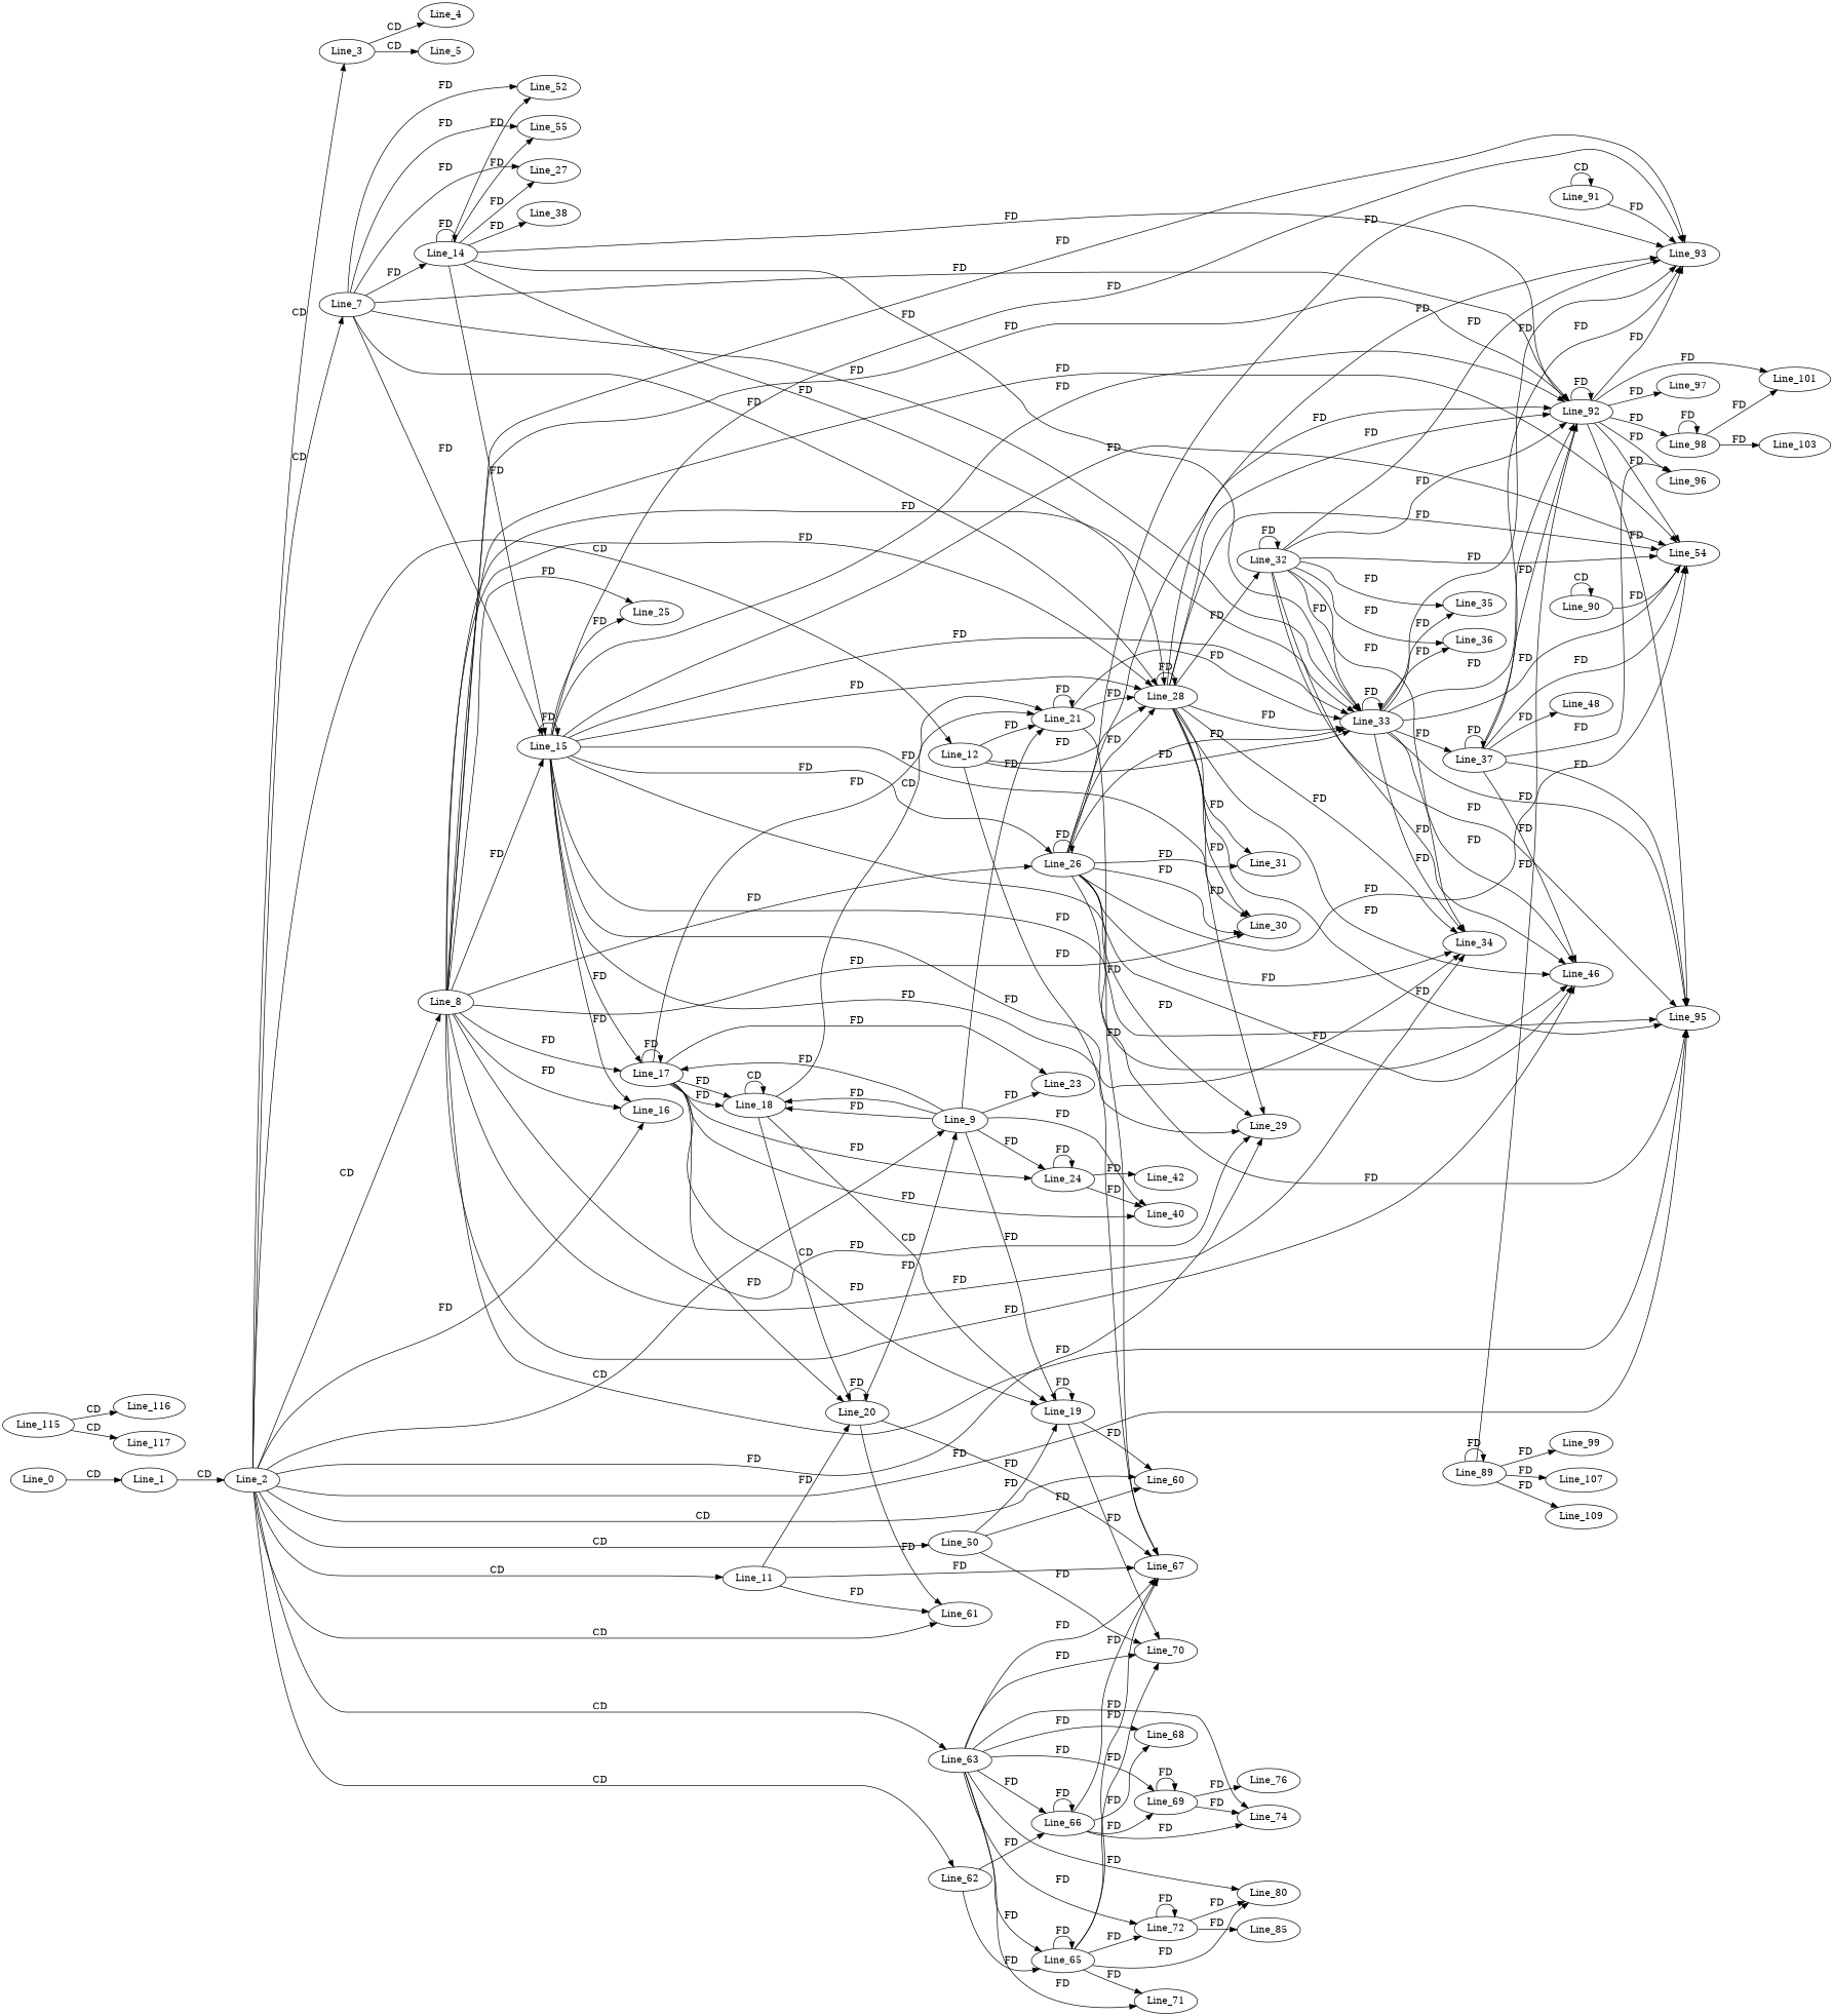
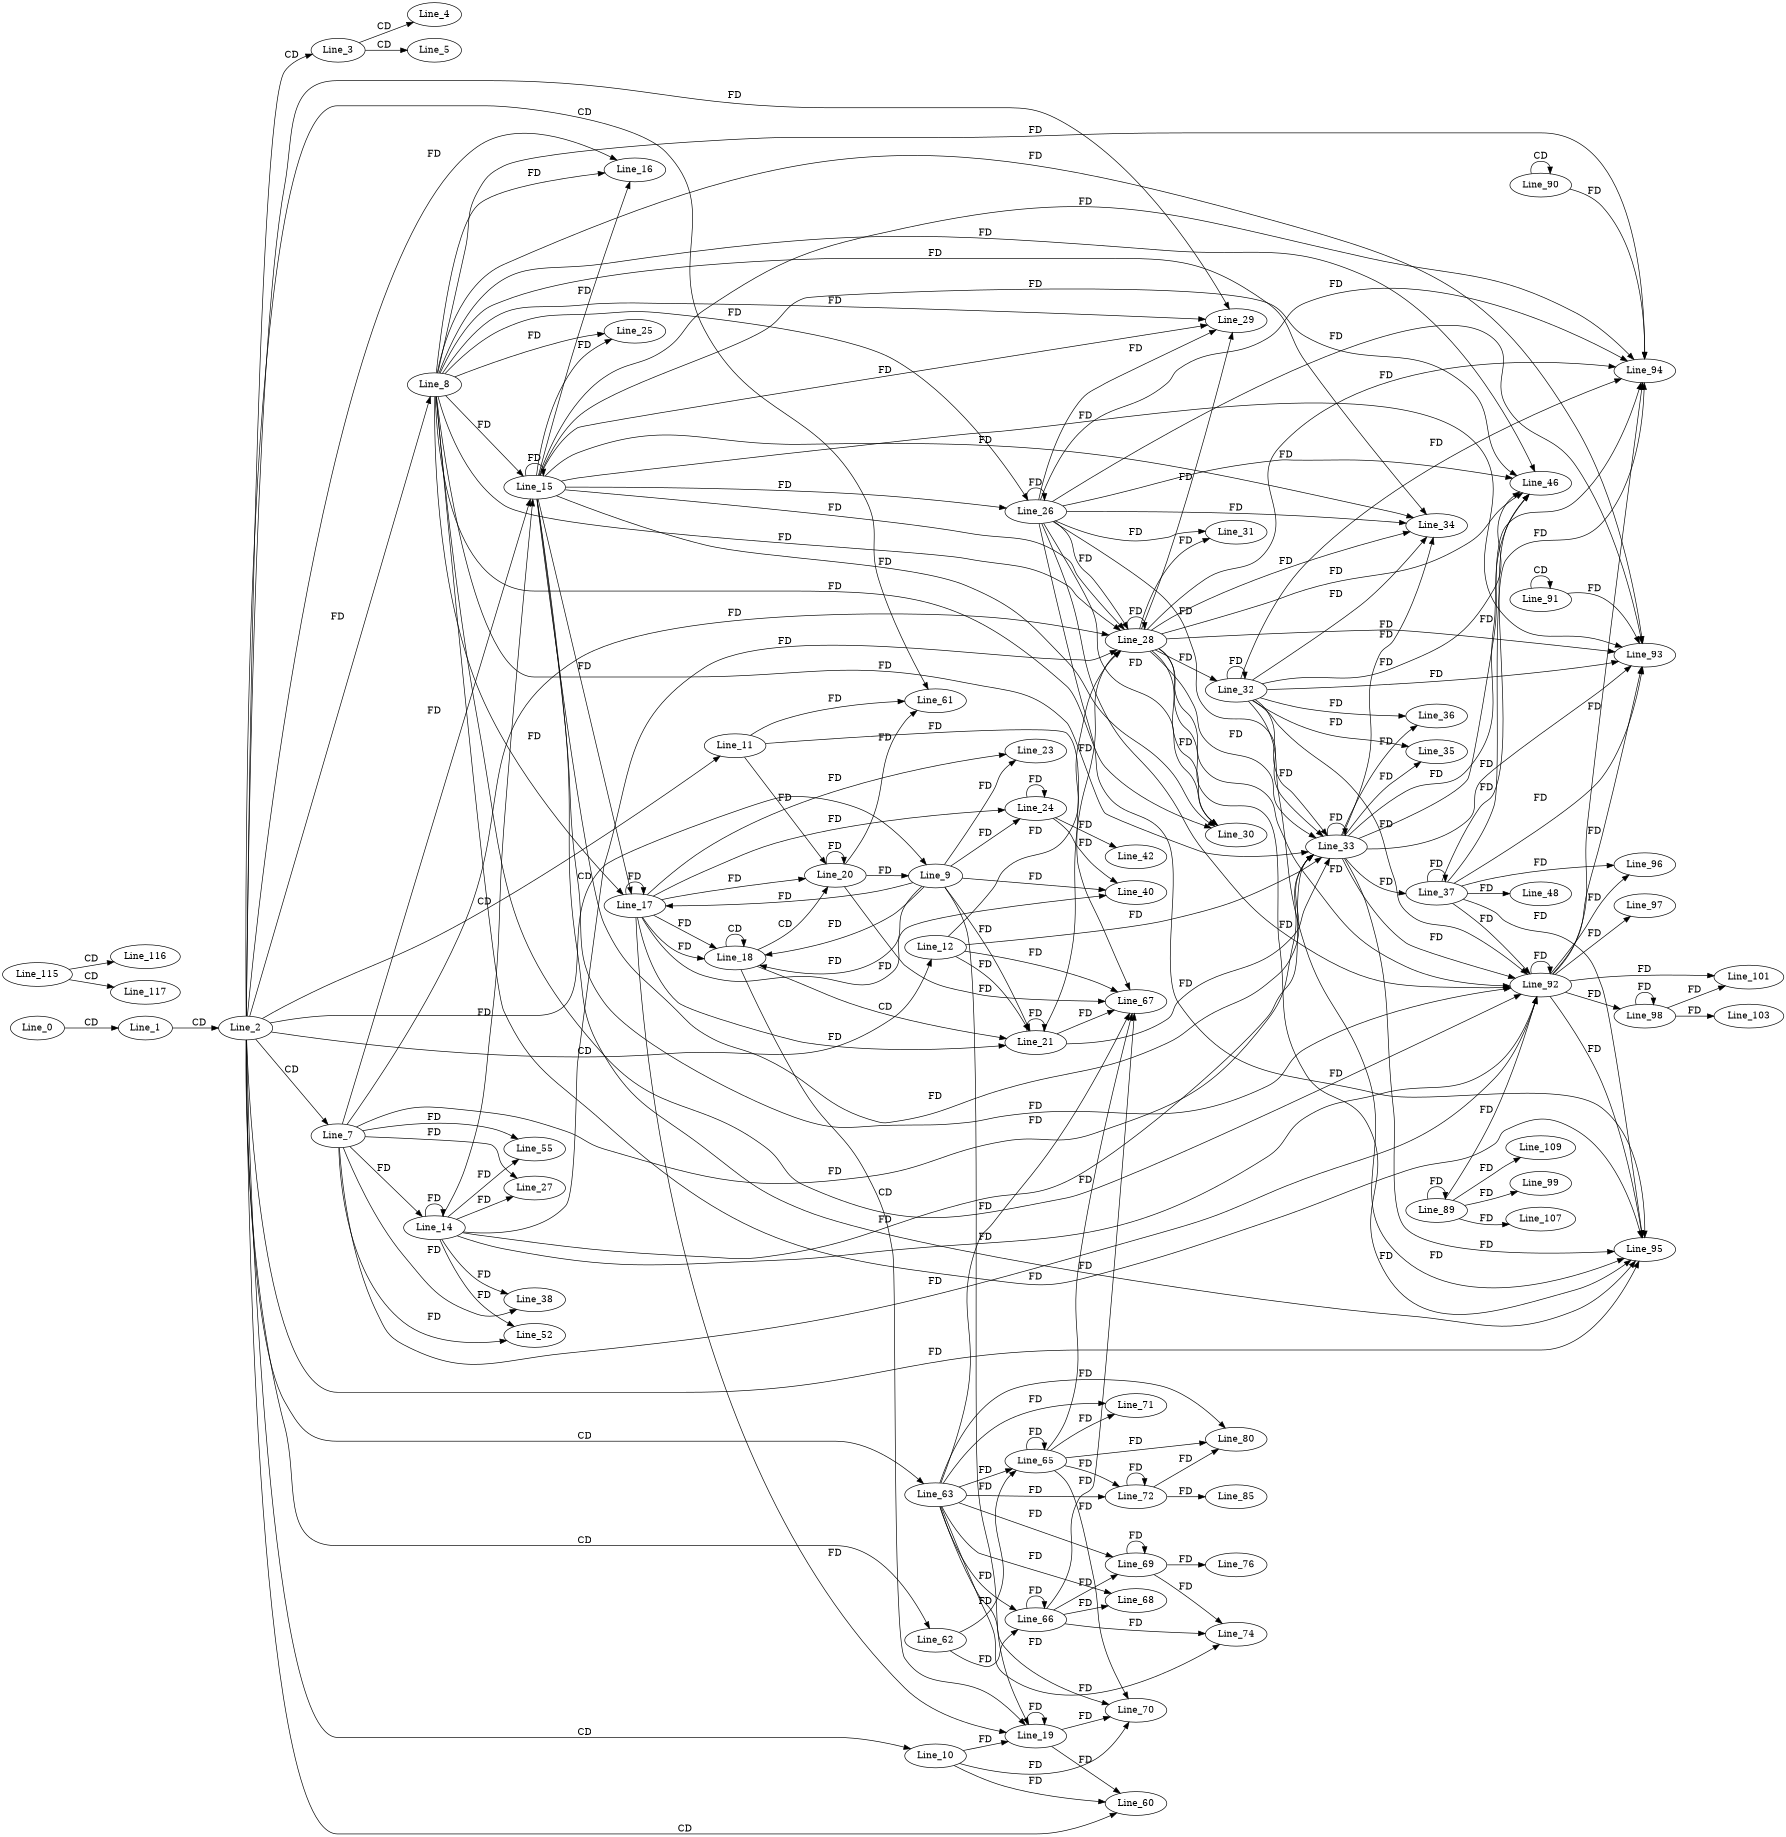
  digraph {
    rankdir=LR
    Line_0
    Line_1
    Line_2
    Line_3
    Line_7
    Line_8
    Line_9
-   Line_10 [label=Line_50]
+   Line_10
    Line_11
    Line_12
    Line_16
    Line_29
    Line_60
    Line_61
    Line_62
    Line_63
    Line_95
    Line_4
    Line_5
    Line_14
    Line_15
    Line_27
    Line_28
    Line_33
    Line_38
    Line_52
    n27 [label=Line_55]
    Line_92
    Line_17
    Line_25
    Line_26
    Line_30
    Line_34
    Line_46
    Line_93
-   Line_94 [label=Line_54]
+   Line_94
    Line_18
    Line_19
    Line_21
    Line_23
    Line_24
    Line_40
    Line_70
    Line_20
    Line_67
    Line_65
    Line_66
    Line_68
    Line_69
    Line_71
    Line_72
    Line_74
    Line_80
    Line_31
    Line_32
    Line_35
    Line_36
    Line_37
    Line_96
    Line_97
    Line_98
    Line_101
    Line_42
    Line_48
    Line_76
    n66 [label=Line_85]
    Line_89
    Line_99
    Line_107
    Line_109
    Line_90
    Line_91
    Line_103
    Line_115
    Line_116
    Line_117
    Line_0 -> Line_1 [label=CD]
    Line_1 -> Line_2 [label=CD]
    Line_2 -> Line_3 [label=CD]
    Line_2 -> Line_7 [label=CD]
-   Line_2 -> Line_8 [label=CD]
+   Line_2 -> Line_8 [label=FD]
    Line_2 -> Line_9 [label=CD]
    Line_2 -> Line_10 [label=CD]
    Line_2 -> Line_11 [label=CD]
    Line_2 -> Line_12 [label=CD]
    Line_2 -> Line_16 [label=FD]
    Line_2 -> Line_29 [label=FD]
    Line_2 -> Line_60 [label=CD]
    Line_2 -> Line_61 [label=CD]
    Line_2 -> Line_62 [label=CD]
    Line_2 -> Line_63 [label=CD]
    Line_2 -> Line_95 [label=FD]
    Line_3 -> Line_4 [label=CD]
    Line_3 -> Line_5 [label=CD]
    Line_7 -> Line_14 [label=FD]
    Line_7 -> Line_15 [label=FD]
    Line_7 -> Line_27 [label=FD]
    Line_7 -> Line_28 [label=FD]
    Line_7 -> Line_33 [label=FD]
+   Line_7 -> Line_38 [label=FD]
    Line_7 -> Line_52 [label=FD]
    Line_7 -> n27 [label=FD]
    Line_7 -> Line_92 [label=FD]
    Line_8 -> Line_16 [label=FD]
    Line_8 -> Line_29 [label=FD]
    Line_8 -> Line_95 [label=FD]
    Line_8 -> Line_15 [label=FD]
    Line_8 -> Line_28 [label=FD]
    Line_8 -> Line_33 [label=FD]
    Line_8 -> Line_92 [label=FD]
    Line_8 -> Line_17 [label=FD]
    Line_8 -> Line_25 [label=FD]
    Line_8 -> Line_26 [label=FD]
    Line_8 -> Line_30 [label=FD]
    Line_8 -> Line_34 [label=FD]
    Line_8 -> Line_46 [label=FD]
    Line_8 -> Line_93 [label=FD]
    Line_8 -> Line_94 [label=FD]
    Line_9 -> Line_17 [label=FD]
    Line_9 -> Line_18 [label=FD]
    Line_9 -> Line_18 [label=FD]
    Line_9 -> Line_19 [label=FD]
    Line_9 -> Line_21 [label=FD]
    Line_9 -> Line_23 [label=FD]
    Line_9 -> Line_24 [label=FD]
    Line_9 -> Line_40 [label=FD]
    Line_10 -> Line_60 [label=FD]
    Line_10 -> Line_19 [label=FD]
    Line_10 -> Line_70 [label=FD]
    Line_11 -> Line_61 [label=FD]
    Line_11 -> Line_20 [label=FD]
    Line_11 -> Line_67 [label=FD]
    Line_12 -> Line_28 [label=FD]
    Line_12 -> Line_33 [label=FD]
    Line_12 -> Line_21 [label=FD]
    Line_12 -> Line_67 [label=FD]
    Line_62 -> Line_65 [label=FD]
    Line_62 -> Line_66 [label=FD]
    Line_63 -> Line_70 [label=FD]
    Line_63 -> Line_67 [label=FD]
    Line_63 -> Line_65 [label=FD]
    Line_63 -> Line_66 [label=FD]
    Line_63 -> Line_68 [label=FD]
    Line_63 -> Line_69 [label=FD]
    Line_63 -> Line_71 [label=FD]
    Line_63 -> Line_72 [label=FD]
    Line_63 -> Line_74 [label=FD]
    Line_63 -> Line_80 [label=FD]
    Line_14 -> Line_14 [label=FD]
    Line_14 -> Line_15 [label=FD]
    Line_14 -> Line_27 [label=FD]
    Line_14 -> Line_28 [label=FD]
    Line_14 -> Line_33 [label=FD]
    Line_14 -> Line_38 [label=FD]
    Line_14 -> Line_52 [label=FD]
    Line_14 -> n27 [label=FD]
    Line_14 -> Line_92 [label=FD]
    Line_15 -> Line_16 [label=FD]
    Line_15 -> Line_29 [label=FD]
    Line_15 -> Line_95 [label=FD]
    Line_15 -> Line_15 [label=FD]
    Line_15 -> Line_28 [label=FD]
    Line_15 -> Line_33 [label=FD]
    Line_15 -> Line_92 [label=FD]
    Line_15 -> Line_17 [label=FD]
    Line_15 -> Line_25 [label=FD]
    Line_15 -> Line_26 [label=FD]
    Line_15 -> Line_30 [label=FD]
    Line_15 -> Line_34 [label=FD]
    Line_15 -> Line_46 [label=FD]
    Line_15 -> Line_93 [label=FD]
    Line_15 -> Line_94 [label=FD]
    Line_28 -> Line_29 [label=FD]
    Line_28 -> Line_95 [label=FD]
    Line_28 -> Line_28 [label=FD]
    Line_28 -> Line_33 [label=FD]
    Line_28 -> Line_92 [label=FD]
    Line_28 -> Line_30 [label=FD]
    Line_28 -> Line_34 [label=FD]
    Line_28 -> Line_46 [label=FD]
    Line_28 -> Line_93 [label=FD]
    Line_28 -> Line_94 [label=FD]
    Line_28 -> Line_31 [label=FD]
    Line_28 -> Line_32 [label=FD]
    Line_33 -> Line_95 [label=FD]
    Line_33 -> Line_33 [label=FD]
    Line_33 -> Line_92 [label=FD]
    Line_33 -> Line_34 [label=FD]
    Line_33 -> Line_46 [label=FD]
    Line_33 -> Line_93 [label=FD]
    Line_33 -> Line_94 [label=FD]
    Line_33 -> Line_35 [label=FD]
    Line_33 -> Line_36 [label=FD]
    Line_33 -> Line_37 [label=FD]
    Line_92 -> Line_95 [label=FD]
    Line_92 -> Line_92 [label=FD]
    Line_92 -> Line_93 [label=FD]
    Line_92 -> Line_94 [label=FD]
    Line_92 -> Line_96 [label=FD]
    Line_92 -> Line_97 [label=FD]
    Line_92 -> Line_98 [label=FD]
    Line_92 -> Line_101 [label=FD]
    Line_17 -> Line_17 [label=FD]
    Line_17 -> Line_18 [label=FD]
    Line_17 -> Line_18 [label=FD]
    Line_17 -> Line_19 [label=FD]
    Line_17 -> Line_21 [label=FD]
    Line_17 -> Line_23 [label=FD]
    Line_17 -> Line_24 [label=FD]
    Line_17 -> Line_40 [label=FD]
    Line_17 -> Line_20 [label=FD]
    Line_26 -> Line_29 [label=FD]
    Line_26 -> Line_95 [label=FD]
    Line_26 -> Line_28 [label=FD]
    Line_26 -> Line_33 [label=FD]
    Line_26 -> Line_92 [label=FD]
    Line_26 -> Line_26 [label=FD]
    Line_26 -> Line_30 [label=FD]
    Line_26 -> Line_34 [label=FD]
    Line_26 -> Line_46 [label=FD]
    Line_26 -> Line_93 [label=FD]
    Line_26 -> Line_94 [label=FD]
    Line_26 -> Line_31 [label=FD]
    Line_18 -> Line_18 [label=CD]
    Line_18 -> Line_19 [label=CD]
    Line_18 -> Line_21 [label=CD]
    Line_18 -> Line_20 [label=CD]
    Line_19 -> Line_60 [label=FD]
    Line_19 -> Line_19 [label=FD]
    Line_19 -> Line_70 [label=FD]
    Line_21 -> Line_28 [label=FD]
    Line_21 -> Line_33 [label=FD]
    Line_21 -> Line_21 [label=FD]
    Line_21 -> Line_67 [label=FD]
    Line_24 -> Line_24 [label=FD]
    Line_24 -> Line_40 [label=FD]
    Line_24 -> Line_42 [label=FD]
    Line_20 -> Line_9 [label=FD]
    Line_20 -> Line_61 [label=FD]
    Line_20 -> Line_20 [label=FD]
    Line_20 -> Line_67 [label=FD]
    Line_65 -> Line_70 [label=FD]
    Line_65 -> Line_67 [label=FD]
    Line_65 -> Line_65 [label=FD]
    Line_65 -> Line_71 [label=FD]
    Line_65 -> Line_72 [label=FD]
    Line_65 -> Line_80 [label=FD]
    Line_66 -> Line_67 [label=FD]
    Line_66 -> Line_66 [label=FD]
    Line_66 -> Line_68 [label=FD]
    Line_66 -> Line_69 [label=FD]
    Line_66 -> Line_74 [label=FD]
    Line_69 -> Line_69 [label=FD]
    Line_69 -> Line_74 [label=FD]
    Line_69 -> Line_76 [label=FD]
    Line_72 -> Line_72 [label=FD]
    Line_72 -> Line_80 [label=FD]
    Line_72 -> n66 [label=FD]
    Line_32 -> Line_95 [label=FD]
    Line_32 -> Line_33 [label=FD]
    Line_32 -> Line_92 [label=FD]
    Line_32 -> Line_34 [label=FD]
    Line_32 -> Line_46 [label=FD]
    Line_32 -> Line_93 [label=FD]
    Line_32 -> Line_94 [label=FD]
    Line_32 -> Line_32 [label=FD]
    Line_32 -> Line_35 [label=FD]
    Line_32 -> Line_36 [label=FD]
    Line_37 -> Line_95 [label=FD]
    Line_37 -> Line_92 [label=FD]
    Line_37 -> Line_46 [label=FD]
    Line_37 -> Line_93 [label=FD]
    Line_37 -> Line_94 [label=FD]
    Line_37 -> Line_37 [label=FD]
    Line_37 -> Line_96 [label=FD]
    Line_37 -> Line_48 [label=FD]
    Line_98 -> Line_98 [label=FD]
    Line_98 -> Line_101 [label=FD]
    Line_98 -> Line_103 [label=FD]
    Line_89 -> Line_92 [label=FD]
    Line_89 -> Line_89 [label=FD]
    Line_89 -> Line_99 [label=FD]
    Line_89 -> Line_107 [label=FD]
    Line_89 -> Line_109 [label=FD]
    Line_90 -> Line_94 [label=FD]
    Line_90 -> Line_90 [label=CD]
    Line_91 -> Line_93 [label=FD]
    Line_91 -> Line_91 [label=CD]
    Line_115 -> Line_116 [label=CD]
    Line_115 -> Line_117 [label=CD]
  }
